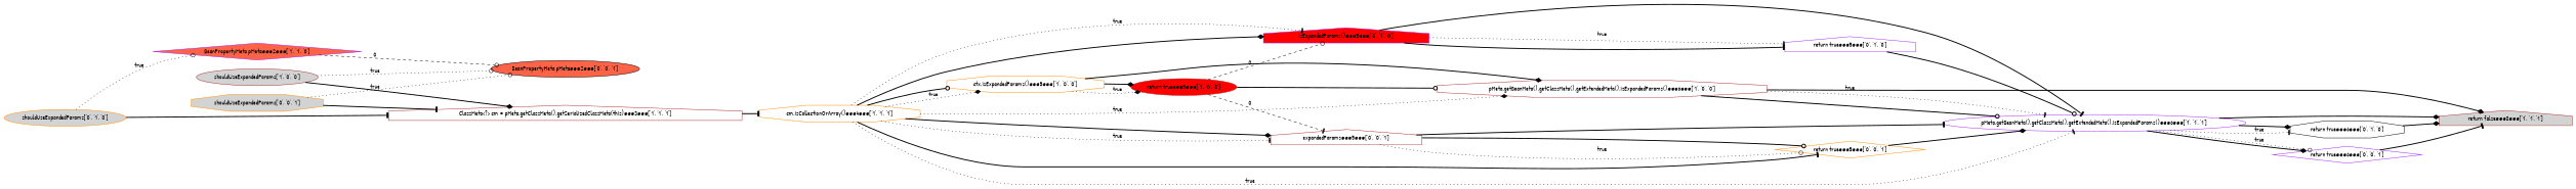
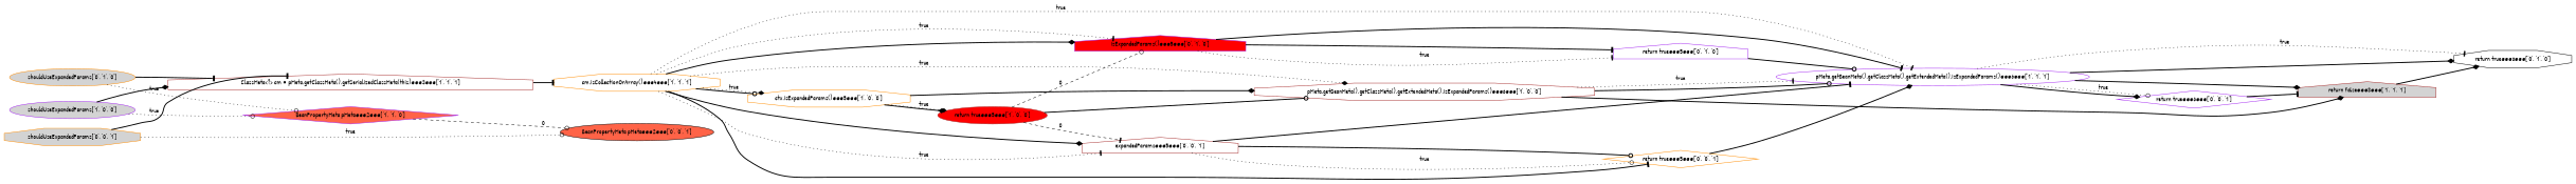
  digraph {
    fontname="Patrick Hand"
    rankdir=LR
    node [color=purple fillcolor=white fontname="Patrick Hand" shape=ellipse style=filled]
    edge [arrowhead=tee fontname="Patrick Hand" style=bold]
-   n1 [color=brown fillcolor=lightgray label="shouldUseExpandedParams['1', '0', '0']"]
+   n1 [fillcolor=lightgray label="shouldUseExpandedParams['1', '0', '0']"]
    n2 [fillcolor=tomato label="BeanPropertyMeta pMeta@@@2@@@['1', '1', '0']" shape=diamond]
    n3 [color=brown label="ClassMeta<?> cm = pMeta.getClassMeta().getSerializedClassMeta(this)@@@3@@@['1', '1', '1']" shape=house]
    n4 [color=black fillcolor=tomato label="BeanPropertyMeta pMeta@@@2@@@['0', '0', '1']"]
    n5 [color=darkorange label="cm.isCollectionOrArray()@@@4@@@['1', '1', '1']" shape=octagon]
    n6 [color=darkorange fillcolor=lightgray label="shouldUseExpandedParams['0', '1', '0']"]
    n7 [color=darkorange fillcolor=lightgray label="shouldUseExpandedParams['0', '0', '1']" shape=octagon]
    n8 [color=brown fillcolor=red label="return true@@@5@@@['1', '0', '0']"]
    n9 [fillcolor=red label="isExpandedParams()@@@5@@@['0', '1', '0']" shape=house]
    n10 [color=brown label="pMeta.getBeanMeta().getClassMeta().getExtendedMeta().isExpandedParams()@@@6@@@['1', '0', '0']" shape=octagon]
    n11 [color=brown label="expandedParams@@@5@@@['0', '0', '1']" shape=house]
    n12 [label="pMeta.getBeanMeta().getClassMeta().getExtendedMeta().isExpandedParams()@@@6@@@['1', '1', '1']"]
    n13 [label="return true@@@5@@@['0', '1', '0']" shape=house]
    n14 [color=brown fillcolor=lightgray label="return false@@@8@@@['1', '1', '1']" shape=house]
    n15 [color=darkorange label="return true@@@5@@@['0', '0', '1']" shape=diamond]
    n16 [color=darkorange label="ctx.isExpandedParams()@@@5@@@['1', '0', '0']" shape=octagon]
    n17 [label="return true@@@6@@@['0', '0', '1']" shape=diamond]
    n18 [color=black label="return true@@@6@@@['0', '1', '0']" shape=octagon]
-   n1 -> n4 [arrowhead=odot label=true style=dotted]
+   n1 -> n2 [arrowhead=odot label=true style=dotted]
    n1 -> n3 [arrowhead=diamond]
    n2 -> n4 [arrowhead=odot label=0 style=dashed]
    n3 -> n5
    n5 -> n9 [arrowhead=diamond]
    n5 -> n9 [label=true style=dotted]
    n5 -> n10 [arrowhead=diamond label=true style=dotted]
    n5 -> n11 [arrowhead=diamond]
    n5 -> n11 [label=true style=dotted]
    n5 -> n12 [label=true style=dotted]
    n5 -> n15
    n5 -> n16 [arrowhead=diamond label=true style=dotted]
    n5 -> n16 [arrowhead=odot]
    n6 -> n2 [arrowhead=odot label=true style=dotted]
    n6 -> n3
    n7 -> n3
    n7 -> n4 [arrowhead=odot label=true style=dotted]
    n8 -> n9 [arrowhead=odot label=0 style=dashed]
    n8 -> n10 [arrowhead=odot]
    n8 -> n11 [label=0 style=dashed]
    n9 -> n12
    n9 -> n13
    n9 -> n13 [label=true style=dotted]
    n10 -> n12 [arrowhead=odot]
    n10 -> n12 [label=true style=dotted]
    n10 -> n14 [arrowhead=diamond]
    n11 -> n12
    n11 -> n15 [arrowhead=odot]
    n11 -> n15 [arrowhead=odot label=true style=dotted]
    n12 -> n14 [arrowhead=diamond]
    n12 -> n17 [arrowhead=odot label=true style=dotted]
    n12 -> n17 [arrowhead=diamond]
    n12 -> n18 [label=true style=dotted]
    n12 -> n18 [arrowhead=diamond]
    n13 -> n12 [arrowhead=odot]
    n15 -> n12 [arrowhead=diamond]
    n16 -> n8 [arrowhead=diamond]
    n16 -> n8 [arrowhead=diamond label=true style=dotted]
    n16 -> n10 [arrowhead=diamond]
    n17 -> n14
-   n18 -> n14 [arrowhead=diamond]
+   n14 -> n18 [arrowhead=diamond]
  }
